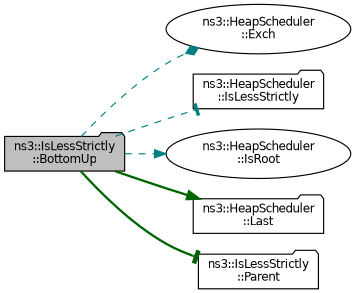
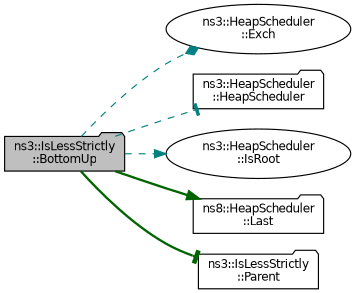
  digraph {
    rankdir=LR
    node [color=black fillcolor=white fontname=Helvetica fontsize=10 shape=folder style=filled]
    edge [arrowhead=tee color=teal fontname=Helvetica fontsize=10 labelfontname=Helvetica labelfontsize=10 style=dashed]
    n1 [fillcolor=grey75 fontcolor=black height=0.2 label="ns3::IsLessStrictly\l::BottomUp" width=0.4]
    n2 [height=0.2 label="ns3::HeapScheduler\l::Exch" shape=ellipse width=0.4]
-   n3 [height=0.2 label="ns3::HeapScheduler\l::IsLessStrictly" width=0.4]
+   n3 [height=0.2 label="ns3::HeapScheduler\l::HeapScheduler" width=0.4]
    n4 [height=0.2 label="ns3::HeapScheduler\l::IsRoot" shape=ellipse width=0.4]
-   n5 [height=0.2 label="ns3::HeapScheduler\l::Last" width=0.4]
+   n5 [height=0.2 label="ns8::HeapScheduler\l::Last" width=0.4]
    n6 [height=0.2 label="ns3::IsLessStrictly\l::Parent" width=0.4]
    n1 -> n2 [arrowhead=diamond]
    n1 -> n3
    n1 -> n4 [arrowhead=normal]
    n1 -> n5 [arrowhead=normal color=darkgreen style=bold]
    n1 -> n6 [color=darkgreen style=bold]
  }
